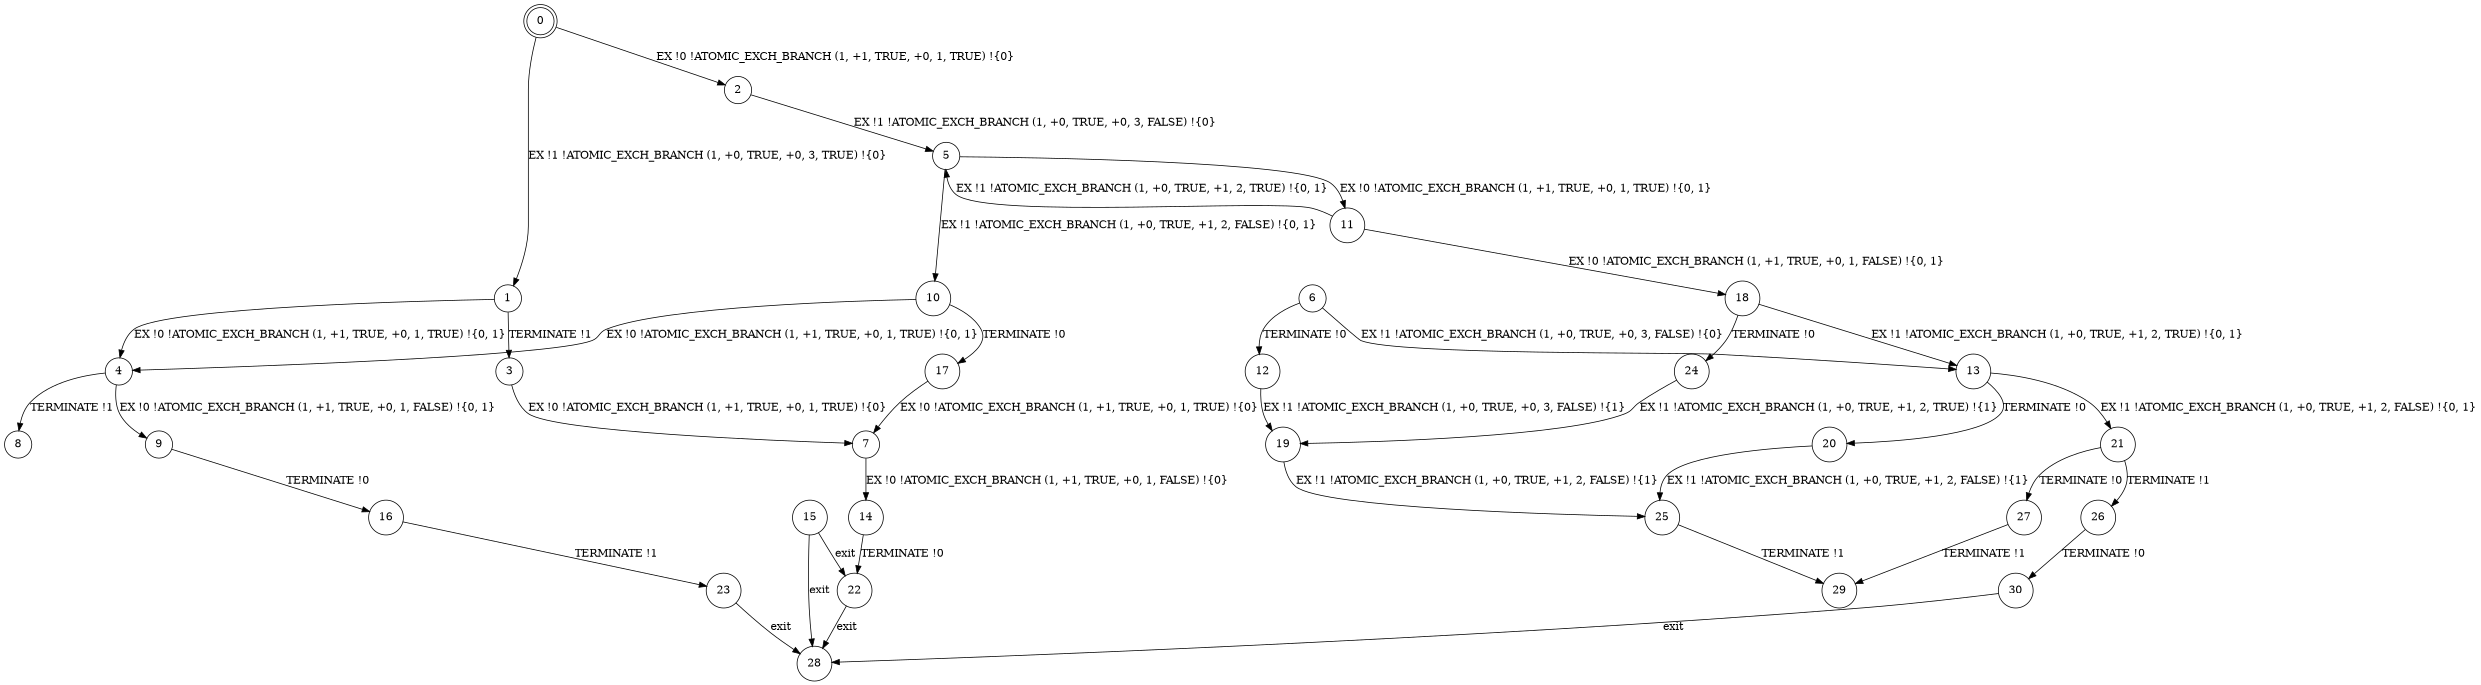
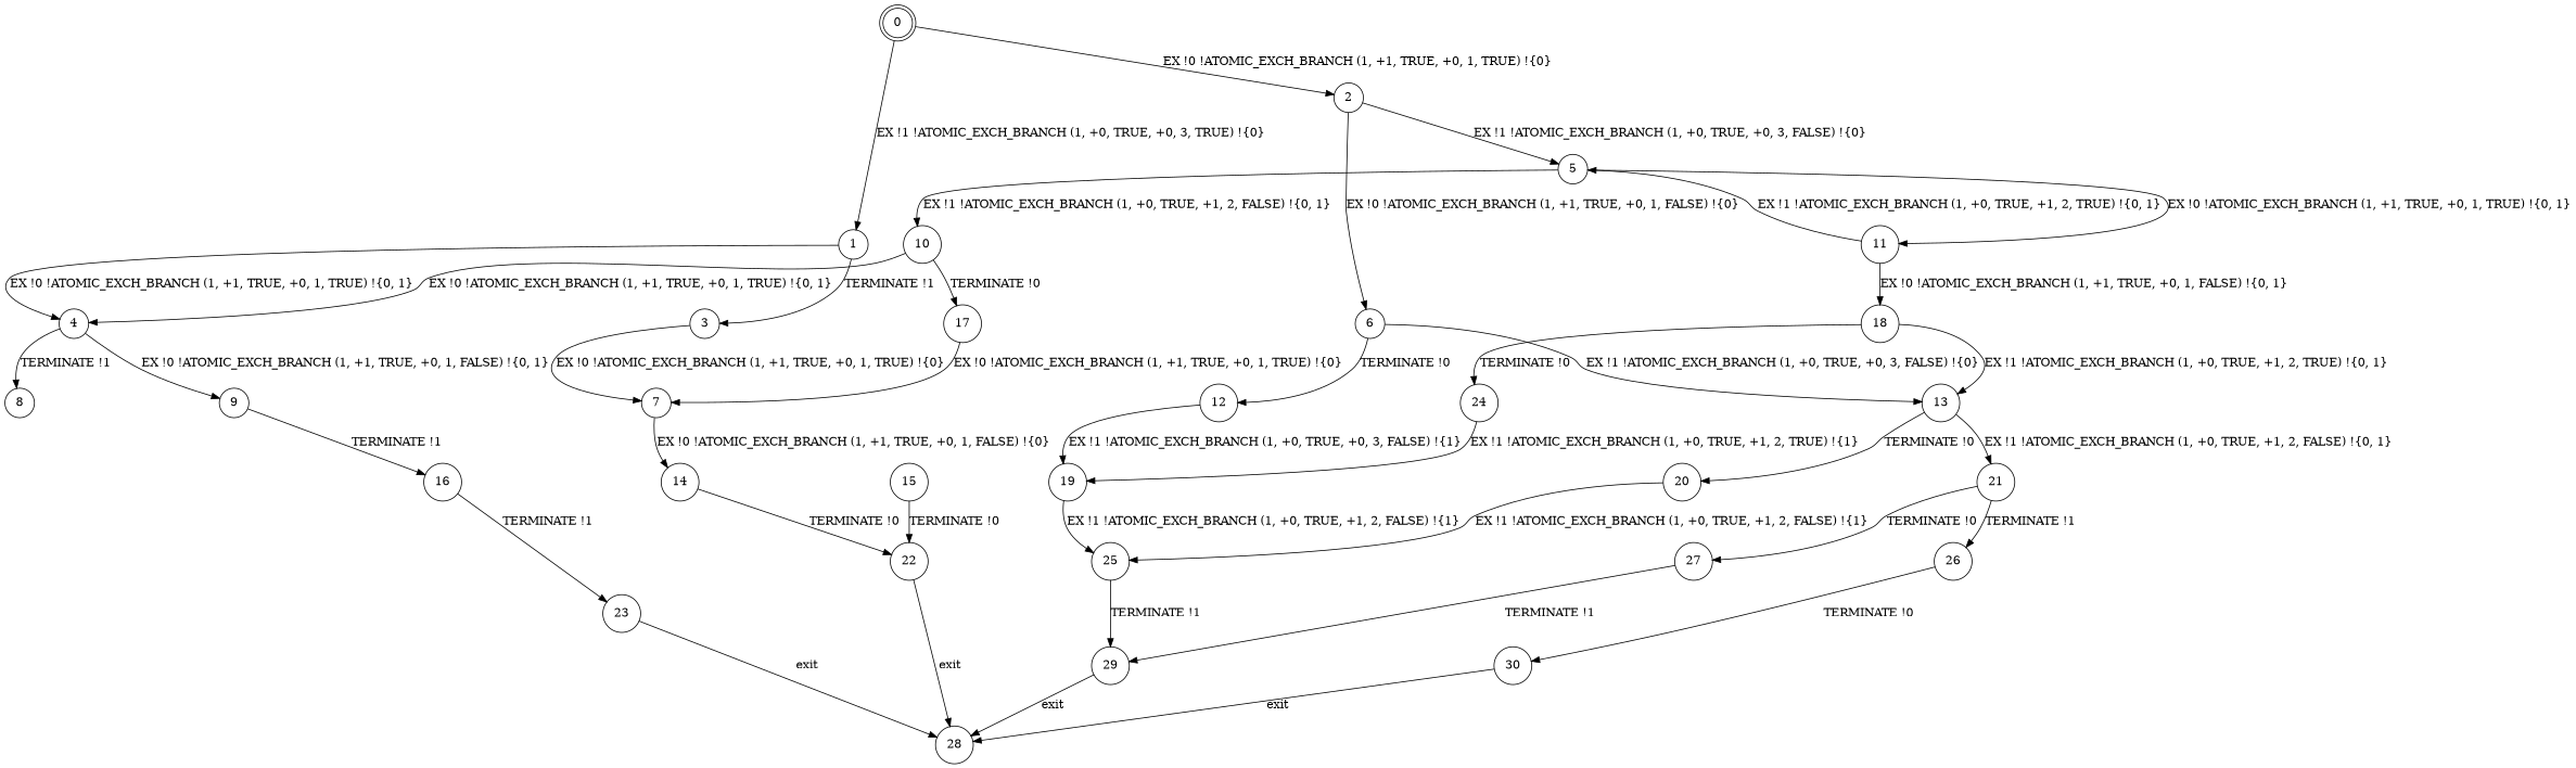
  digraph {
    node [shape=circle]
    0 [peripheries=2]
    1
    2
    3
    4
    5
    6
    7
    8
    9
    10
    11
    12
    13
    14
    16
    17
    18
    19
    20
    21
    22
    15
    23
    24
    25
    26
    27
    28
    29
    30
    0 -> 1 [label="EX !1 !ATOMIC_EXCH_BRANCH (1, +0, TRUE, +0, 3, TRUE) !{0}"]
    0 -> 2 [label="EX !0 !ATOMIC_EXCH_BRANCH (1, +1, TRUE, +0, 1, TRUE) !{0}"]
    1 -> 3 [label="TERMINATE !1"]
    1 -> 4 [label="EX !0 !ATOMIC_EXCH_BRANCH (1, +1, TRUE, +0, 1, TRUE) !{0, 1}"]
    2 -> 5 [label="EX !1 !ATOMIC_EXCH_BRANCH (1, +0, TRUE, +0, 3, FALSE) !{0}"]
+   2 -> 6 [label="EX !0 !ATOMIC_EXCH_BRANCH (1, +1, TRUE, +0, 1, FALSE) !{0}"]
    3 -> 7 [label="EX !0 !ATOMIC_EXCH_BRANCH (1, +1, TRUE, +0, 1, TRUE) !{0}"]
    4 -> 8 [label="TERMINATE !1"]
    4 -> 9 [label="EX !0 !ATOMIC_EXCH_BRANCH (1, +1, TRUE, +0, 1, FALSE) !{0, 1}"]
    5 -> 10 [label="EX !1 !ATOMIC_EXCH_BRANCH (1, +0, TRUE, +1, 2, FALSE) !{0, 1}"]
    5 -> 11 [label="EX !0 !ATOMIC_EXCH_BRANCH (1, +1, TRUE, +0, 1, TRUE) !{0, 1}"]
    6 -> 12 [label="TERMINATE !0"]
    6 -> 13 [label="EX !1 !ATOMIC_EXCH_BRANCH (1, +0, TRUE, +0, 3, FALSE) !{0}"]
    7 -> 14 [label="EX !0 !ATOMIC_EXCH_BRANCH (1, +1, TRUE, +0, 1, FALSE) !{0}"]
-   9 -> 16 [label="TERMINATE !0"]
+   9 -> 16 [label="TERMINATE !1"]
    10 -> 4 [label="EX !0 !ATOMIC_EXCH_BRANCH (1, +1, TRUE, +0, 1, TRUE) !{0, 1}"]
    10 -> 17 [label="TERMINATE !0"]
    11 -> 5 [label="EX !1 !ATOMIC_EXCH_BRANCH (1, +0, TRUE, +1, 2, TRUE) !{0, 1}"]
    11 -> 18 [label="EX !0 !ATOMIC_EXCH_BRANCH (1, +1, TRUE, +0, 1, FALSE) !{0, 1}"]
    12 -> 19 [label="EX !1 !ATOMIC_EXCH_BRANCH (1, +0, TRUE, +0, 3, FALSE) !{1}"]
    13 -> 20 [label="TERMINATE !0"]
    13 -> 21 [label="EX !1 !ATOMIC_EXCH_BRANCH (1, +0, TRUE, +1, 2, FALSE) !{0, 1}"]
    14 -> 22 [label="TERMINATE !0"]
    16 -> 23 [label="TERMINATE !1"]
    17 -> 7 [label="EX !0 !ATOMIC_EXCH_BRANCH (1, +1, TRUE, +0, 1, TRUE) !{0}"]
    18 -> 13 [label="EX !1 !ATOMIC_EXCH_BRANCH (1, +0, TRUE, +1, 2, TRUE) !{0, 1}"]
    18 -> 24 [label="TERMINATE !0"]
    19 -> 25 [label="EX !1 !ATOMIC_EXCH_BRANCH (1, +0, TRUE, +1, 2, FALSE) !{1}"]
    20 -> 25 [label="EX !1 !ATOMIC_EXCH_BRANCH (1, +0, TRUE, +1, 2, FALSE) !{1}"]
    21 -> 26 [label="TERMINATE !1"]
    21 -> 27 [label="TERMINATE !0"]
    22 -> 28 [label=exit]
-   15 -> 22 [label=exit]
+   15 -> 22 [label="TERMINATE !0"]
    23 -> 28 [label=exit]
    24 -> 19 [label="EX !1 !ATOMIC_EXCH_BRANCH (1, +0, TRUE, +1, 2, TRUE) !{1}"]
    25 -> 29 [label="TERMINATE !1"]
    26 -> 30 [label="TERMINATE !0"]
    27 -> 29 [label="TERMINATE !1"]
-   15 -> 28 [label=exit]
+   29 -> 28 [label=exit]
    30 -> 28 [label=exit]
  }
